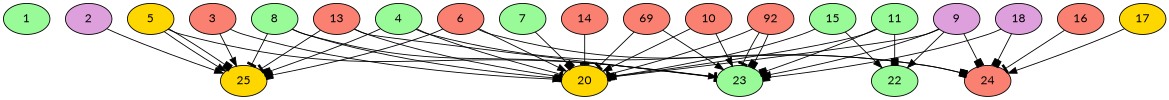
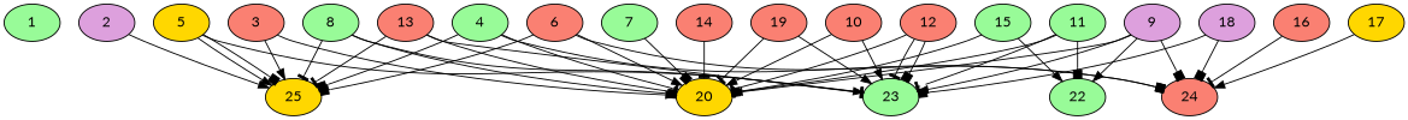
  digraph {
    fontname=Lato
    node [alpha=0.11 fillcolor=salmon fontname=Lato style=filled]
    edge [arrowhead=normal fontname=Lato]
    1 [expect_size=23898112 fillcolor=palegreen]
    2 [alpha=0.05 expect_size=15326208 fillcolor=plum]
    25 [alpha=0.02 expect_size=28595200 fillcolor=gold]
    3 [alpha=0.06 expect_size=50610176]
    20 [alpha=0.15 expect_size=50754560 fillcolor=gold]
    4 [alpha=0.09 expect_size=19236864 fillcolor=palegreen]
    24 [alpha=0.16 expect_size=43522048]
    5 [expect_size=41850880 fillcolor=gold]
    23 [alpha=0.06 expect_size=26175488 fillcolor=palegreen]
    6 [expect_size=28349440]
    7 [alpha=0.17 expect_size=41574400 fillcolor=palegreen]
    8 [alpha=0.00 expect_size=44027904 fillcolor=palegreen]
    9 [alpha=0.18 expect_size=37862400 fillcolor=plum]
    22 [alpha=0.01 expect_size=45202432 fillcolor=palegreen]
    10 [alpha=0.15 expect_size=32065536]
    11 [alpha=0.02 expect_size=30486528 fillcolor=palegreen]
-   12 [alpha=0.12 expect_size=9288704 label=92]
+   12 [alpha=0.12 expect_size=9288704]
    13 [alpha=0.07 expect_size=20580352]
    14 [alpha=0.14 expect_size=35850240]
    15 [alpha=0.03 expect_size=9396224 fillcolor=palegreen]
    16 [alpha=0.14 expect_size=34353152]
    17 [alpha=0.13 expect_size=13649920 fillcolor=gold]
    18 [alpha=0.13 expect_size=6490112 fillcolor=plum]
-   19 [alpha=0.02 expect_size=7300096 label=69]
+   19 [alpha=0.02 expect_size=7300096]
    2 -> 25
    3 -> 25
    3 -> 20
    4 -> 25 [arrowhead=box]
    4 -> 20 [arrowhead=tee]
    4 -> 24 [arrowhead=box]
    5 -> 25
    5 -> 25 [arrowhead=box]
    5 -> 23
    6 -> 25 [arrowhead=box]
    6 -> 20
    6 -> 24 [arrowhead=box]
    7 -> 20 [arrowhead=box]
    8 -> 25 [arrowhead=tee]
    8 -> 20 [arrowhead=box]
    8 -> 23 [arrowhead=tee]
    9 -> 20
    9 -> 24 [arrowhead=box]
    9 -> 23
    9 -> 22
    10 -> 20
    10 -> 23
    11 -> 20 [arrowhead=box]
-   11 -> 23 [arrowhead=box]
+   11 -> 23 [arrowhead=tee]
    11 -> 22 [arrowhead=box]
    12 -> 20 [arrowhead=tee]
    12 -> 23 [arrowhead=tee]
    12 -> 23 [arrowhead=box]
    13 -> 25 [arrowhead=tee]
    13 -> 20 [arrowhead=tee]
    13 -> 23 [arrowhead=tee]
    14 -> 20 [arrowhead=tee]
    15 -> 20 [arrowhead=tee]
    15 -> 22
    16 -> 24 [arrowhead=tee]
    17 -> 24
    18 -> 24 [arrowhead=box]
    18 -> 23 [arrowhead=box]
    19 -> 20 [arrowhead=tee]
    19 -> 23
  }
